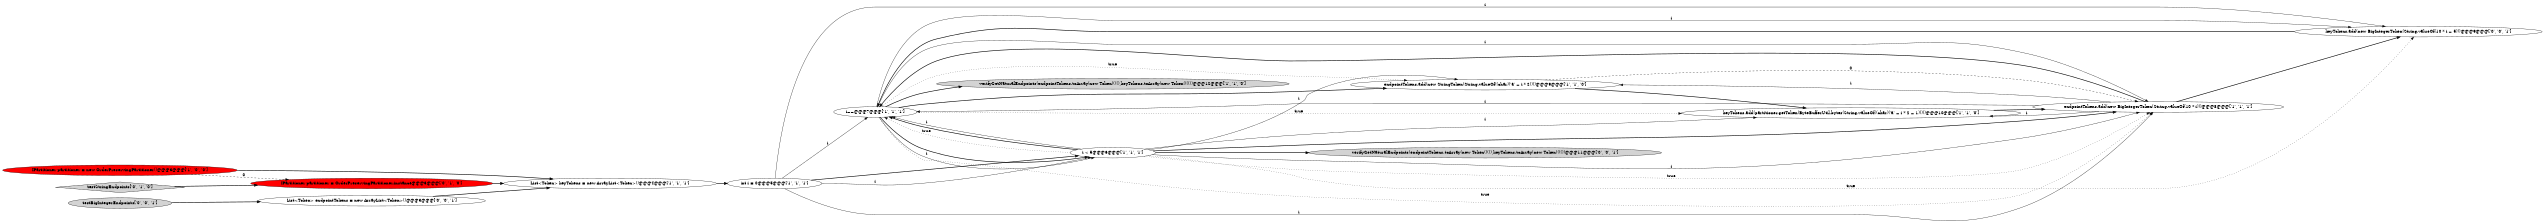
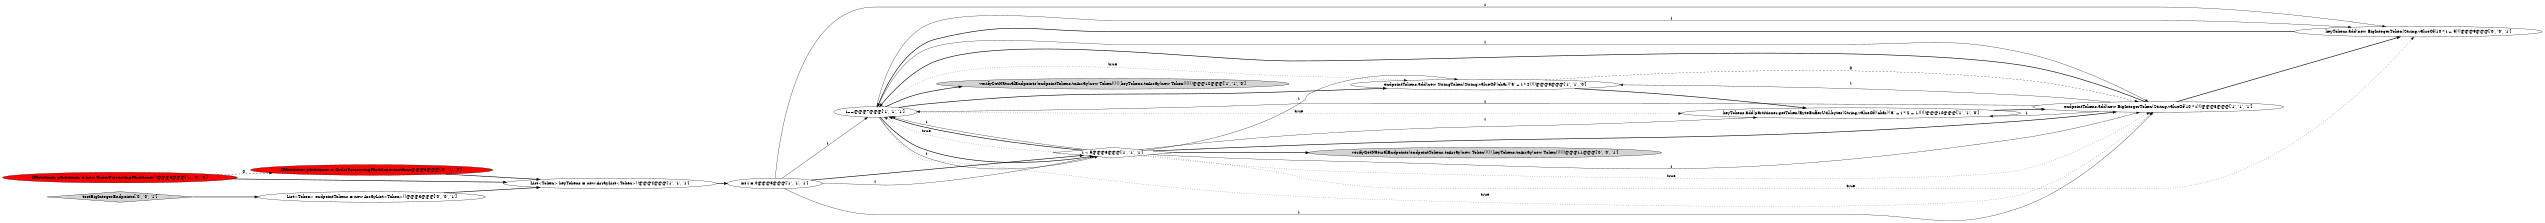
  digraph {
    rankdir=LR
    node [fillcolor=white shape=ellipse style=filled]
    edge [style=bold]
    n1 [fillcolor=red label="IPartitioner partitioner = new OrderPreservingPartitioner()@@@3@@@['1', '0', '0']"]
    n2 [label="List<Token> keyTokens = new ArrayList<Token>()@@@4@@@['1', '1', '1']"]
    n3 [fillcolor=red label="IPartitioner partitioner = OrderPreservingPartitioner.instance@@@3@@@['0', '1', '0']"]
    n4 [label="int i = 0@@@5@@@['1', '1', '1']"]
    n5 [label="i++@@@7@@@['1', '1', '1']"]
    n6 [label="endpointTokens.add(new StringToken(String.valueOf((char)('a' + i * 2))))@@@9@@@['1', '1', '0']"]
    n7 [label="keyTokens.add(new BigIntegerToken(String.valueOf(10 * i + 5)))@@@9@@@['0', '0', '1']"]
-   n8 [label="i < 5@@@6@@@['1', '1', '1']"]
+   n8 [label="i < 5@@@6@@@['1', '1', '1']" shape=diamond]
    n9 [fillcolor=lightgray label="verifyGetNaturalEndpoints(endpointTokens.toArray(new Token((((),keyTokens.toArray(new Token(((())@@@12@@@['1', '1', '0']"]
    n10 [label="keyTokens.add(partitioner.getToken(ByteBufferUtil.bytes(String.valueOf((char)('a' + i * 2 + 1)))))@@@10@@@['1', '1', '0']"]
    n11 [label="endpointTokens.add(new BigIntegerToken(String.valueOf(10 * i)))@@@8@@@['1', '1', '1']"]
    n12 [fillcolor=lightgray label="verifyGetNaturalEndpoints(endpointTokens.toArray(new Token((((),keyTokens.toArray(new Token(((())@@@11@@@['0', '0', '1']"]
-   n13 [fillcolor=lightgray label="testStringEndpoints['0', '1', '0']" shape=diamond]
    n14 [label="List<Token> endpointTokens = new ArrayList<Token>()@@@3@@@['0', '0', '1']"]
-   n15 [fillcolor=lightgray label="testBigIntegerEndpoints['0', '0', '1']"]
+   n15 [fillcolor=lightgray label="testBigIntegerEndpoints['0', '0', '1']" shape=diamond]
    n1 -> n2
    n1 -> n3 [label=0 style=dashed]
    n2 -> n4
    n3 -> n2
    n4 -> n5 [label=i style=solid]
    n4 -> n7 [label=i style=solid]
    n4 -> n8
    n4 -> n8 [label=i style=solid]
    n4 -> n11 [label=i style=solid]
    n5 -> n6
    n5 -> n6 [label=true style=dotted]
    n5 -> n7 [label=i style=solid]
    n5 -> n8
    n5 -> n8 [label=i style=solid]
    n5 -> n9
    n5 -> n10 [label=true style=dotted]
    n5 -> n11 [label=true style=dotted]
    n5 -> n11 [label=i style=solid]
    n6 -> n10
    n6 -> n11 [label=0 style=dashed]
    n7 -> n5
    n8 -> n5 [label=i style=solid]
    n8 -> n5
    n8 -> n5 [label=true style=dotted]
    n8 -> n6 [label=i style=solid]
    n8 -> n7 [label=true style=dotted]
    n8 -> n10 [label=i style=solid]
    n8 -> n11
    n8 -> n11 [label=i style=solid]
    n8 -> n11 [label=true style=dotted]
    n8 -> n12
    n10 -> n11
    n11 -> n5
    n11 -> n5 [label=i style=solid]
    n11 -> n6 [label=i style=solid]
    n11 -> n7
    n11 -> n10 [label=i style=solid]
-   n13 -> n3
    n14 -> n2
    n15 -> n14
  }
